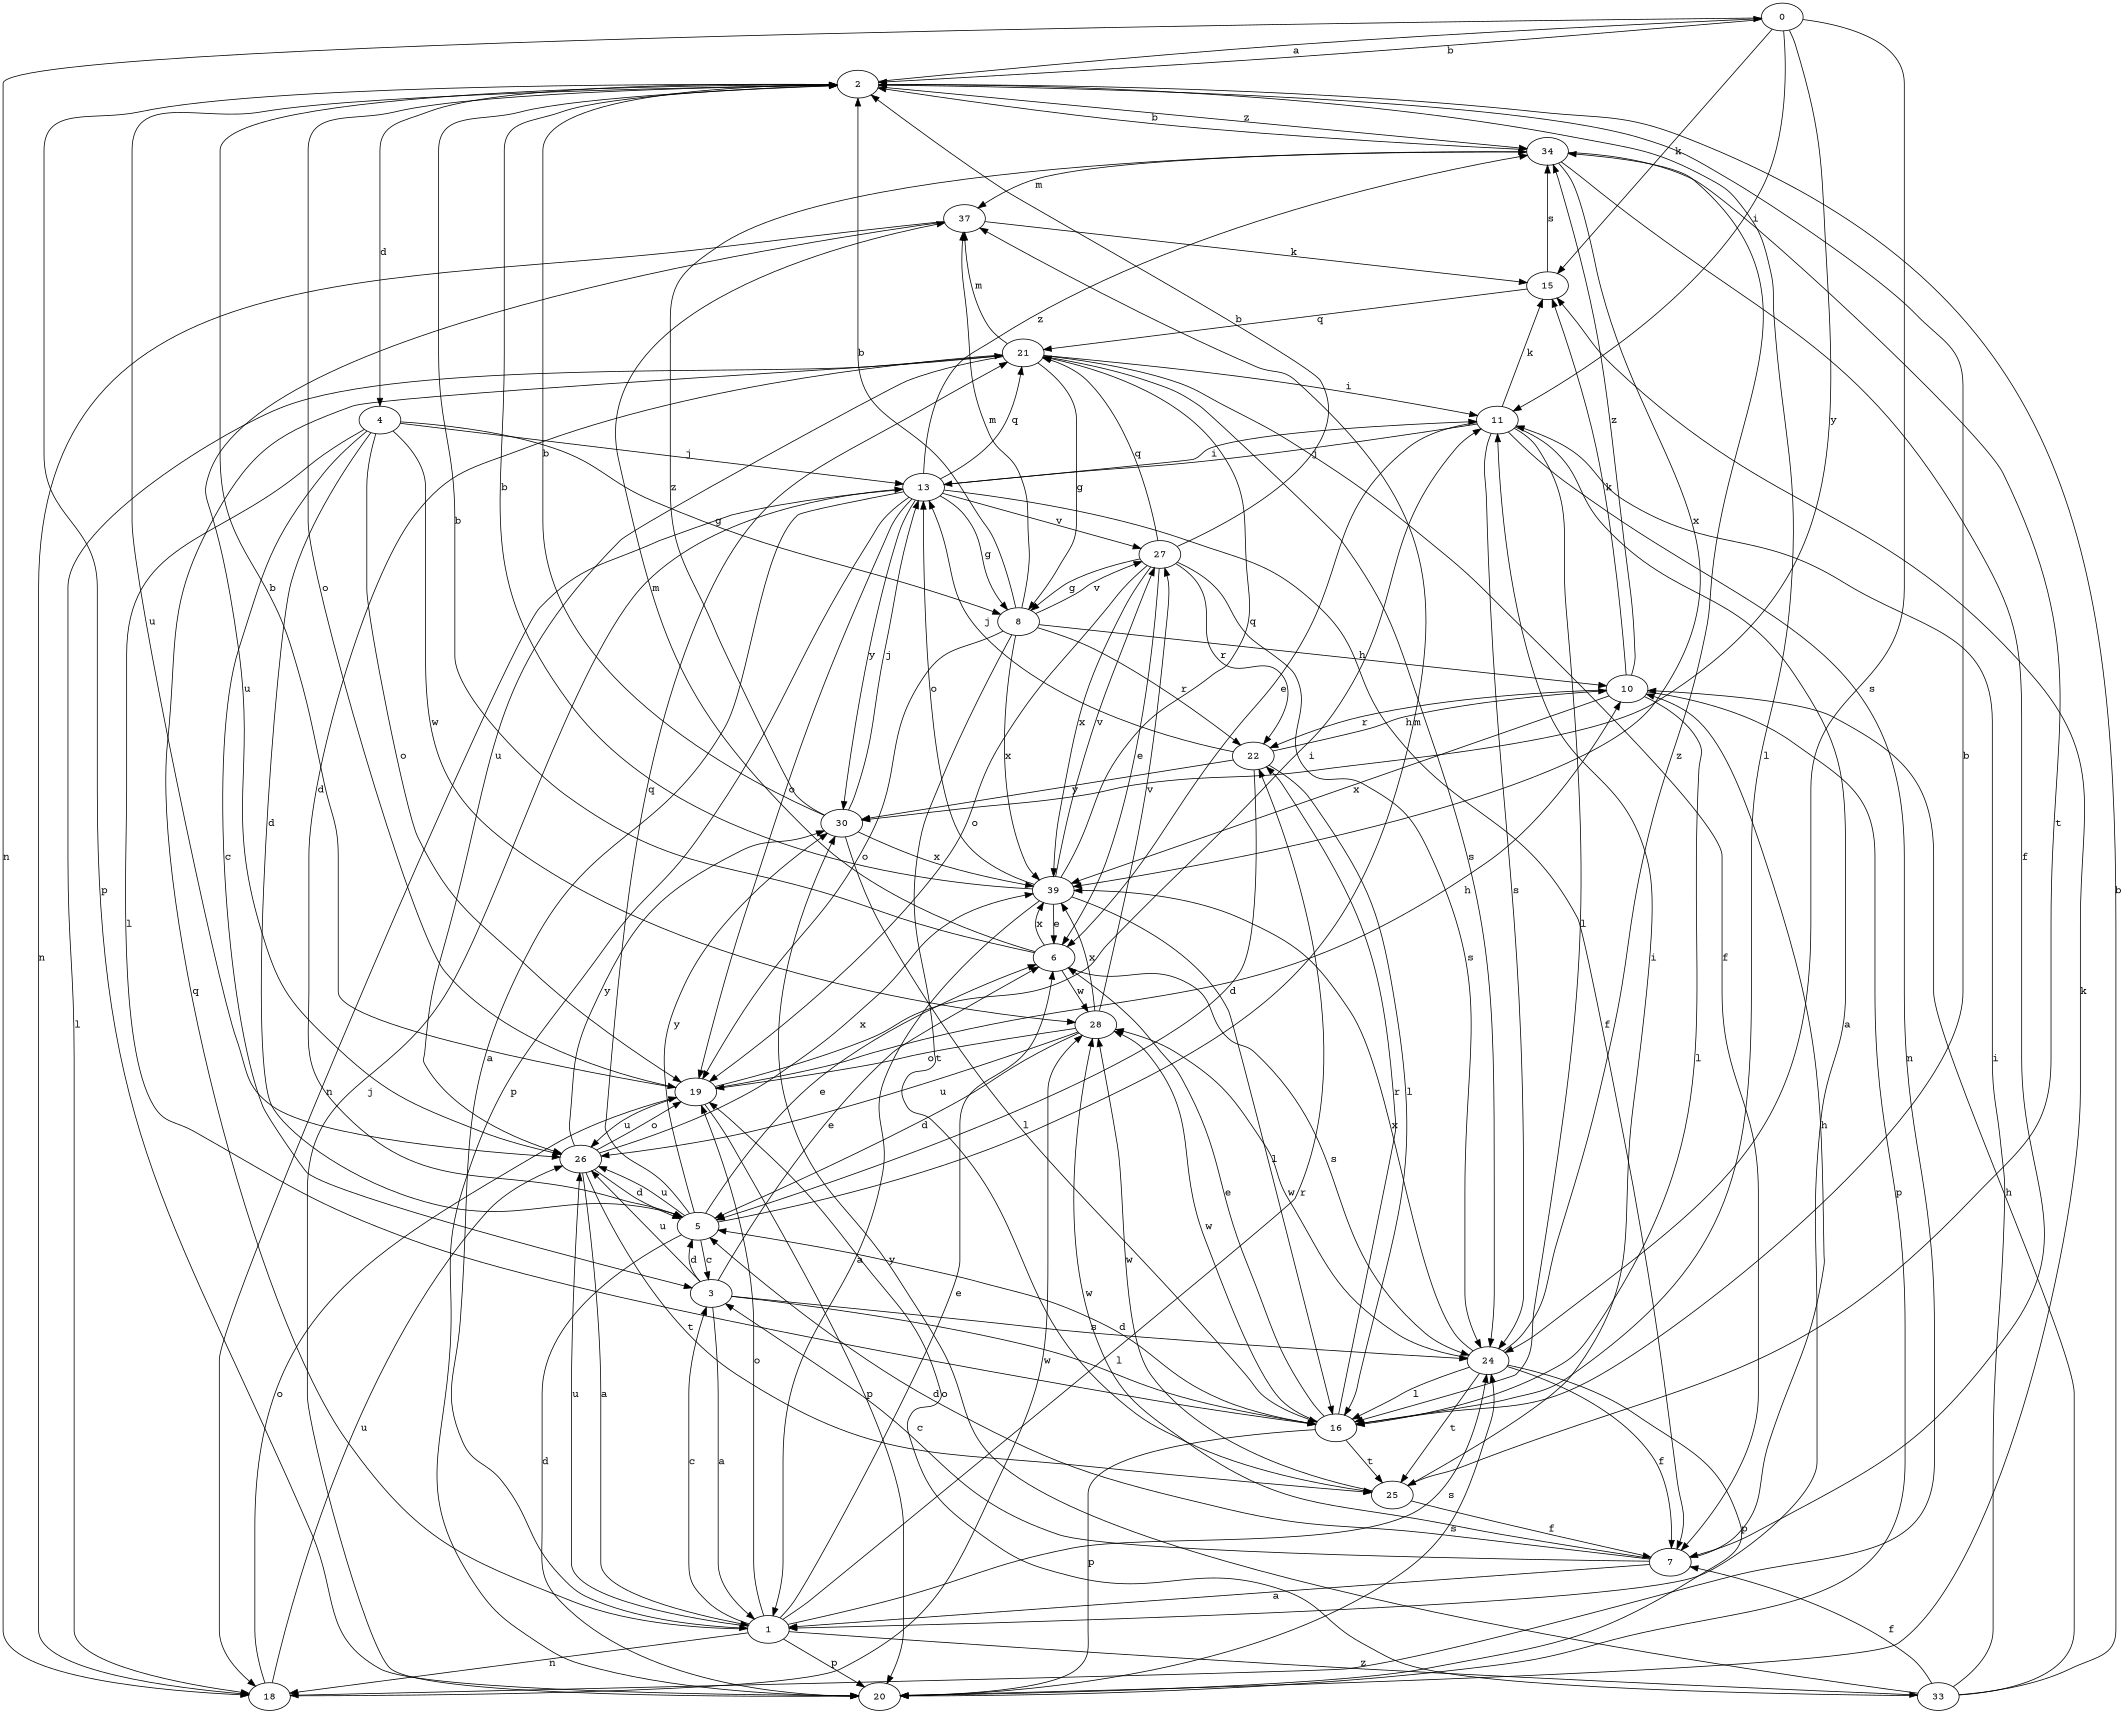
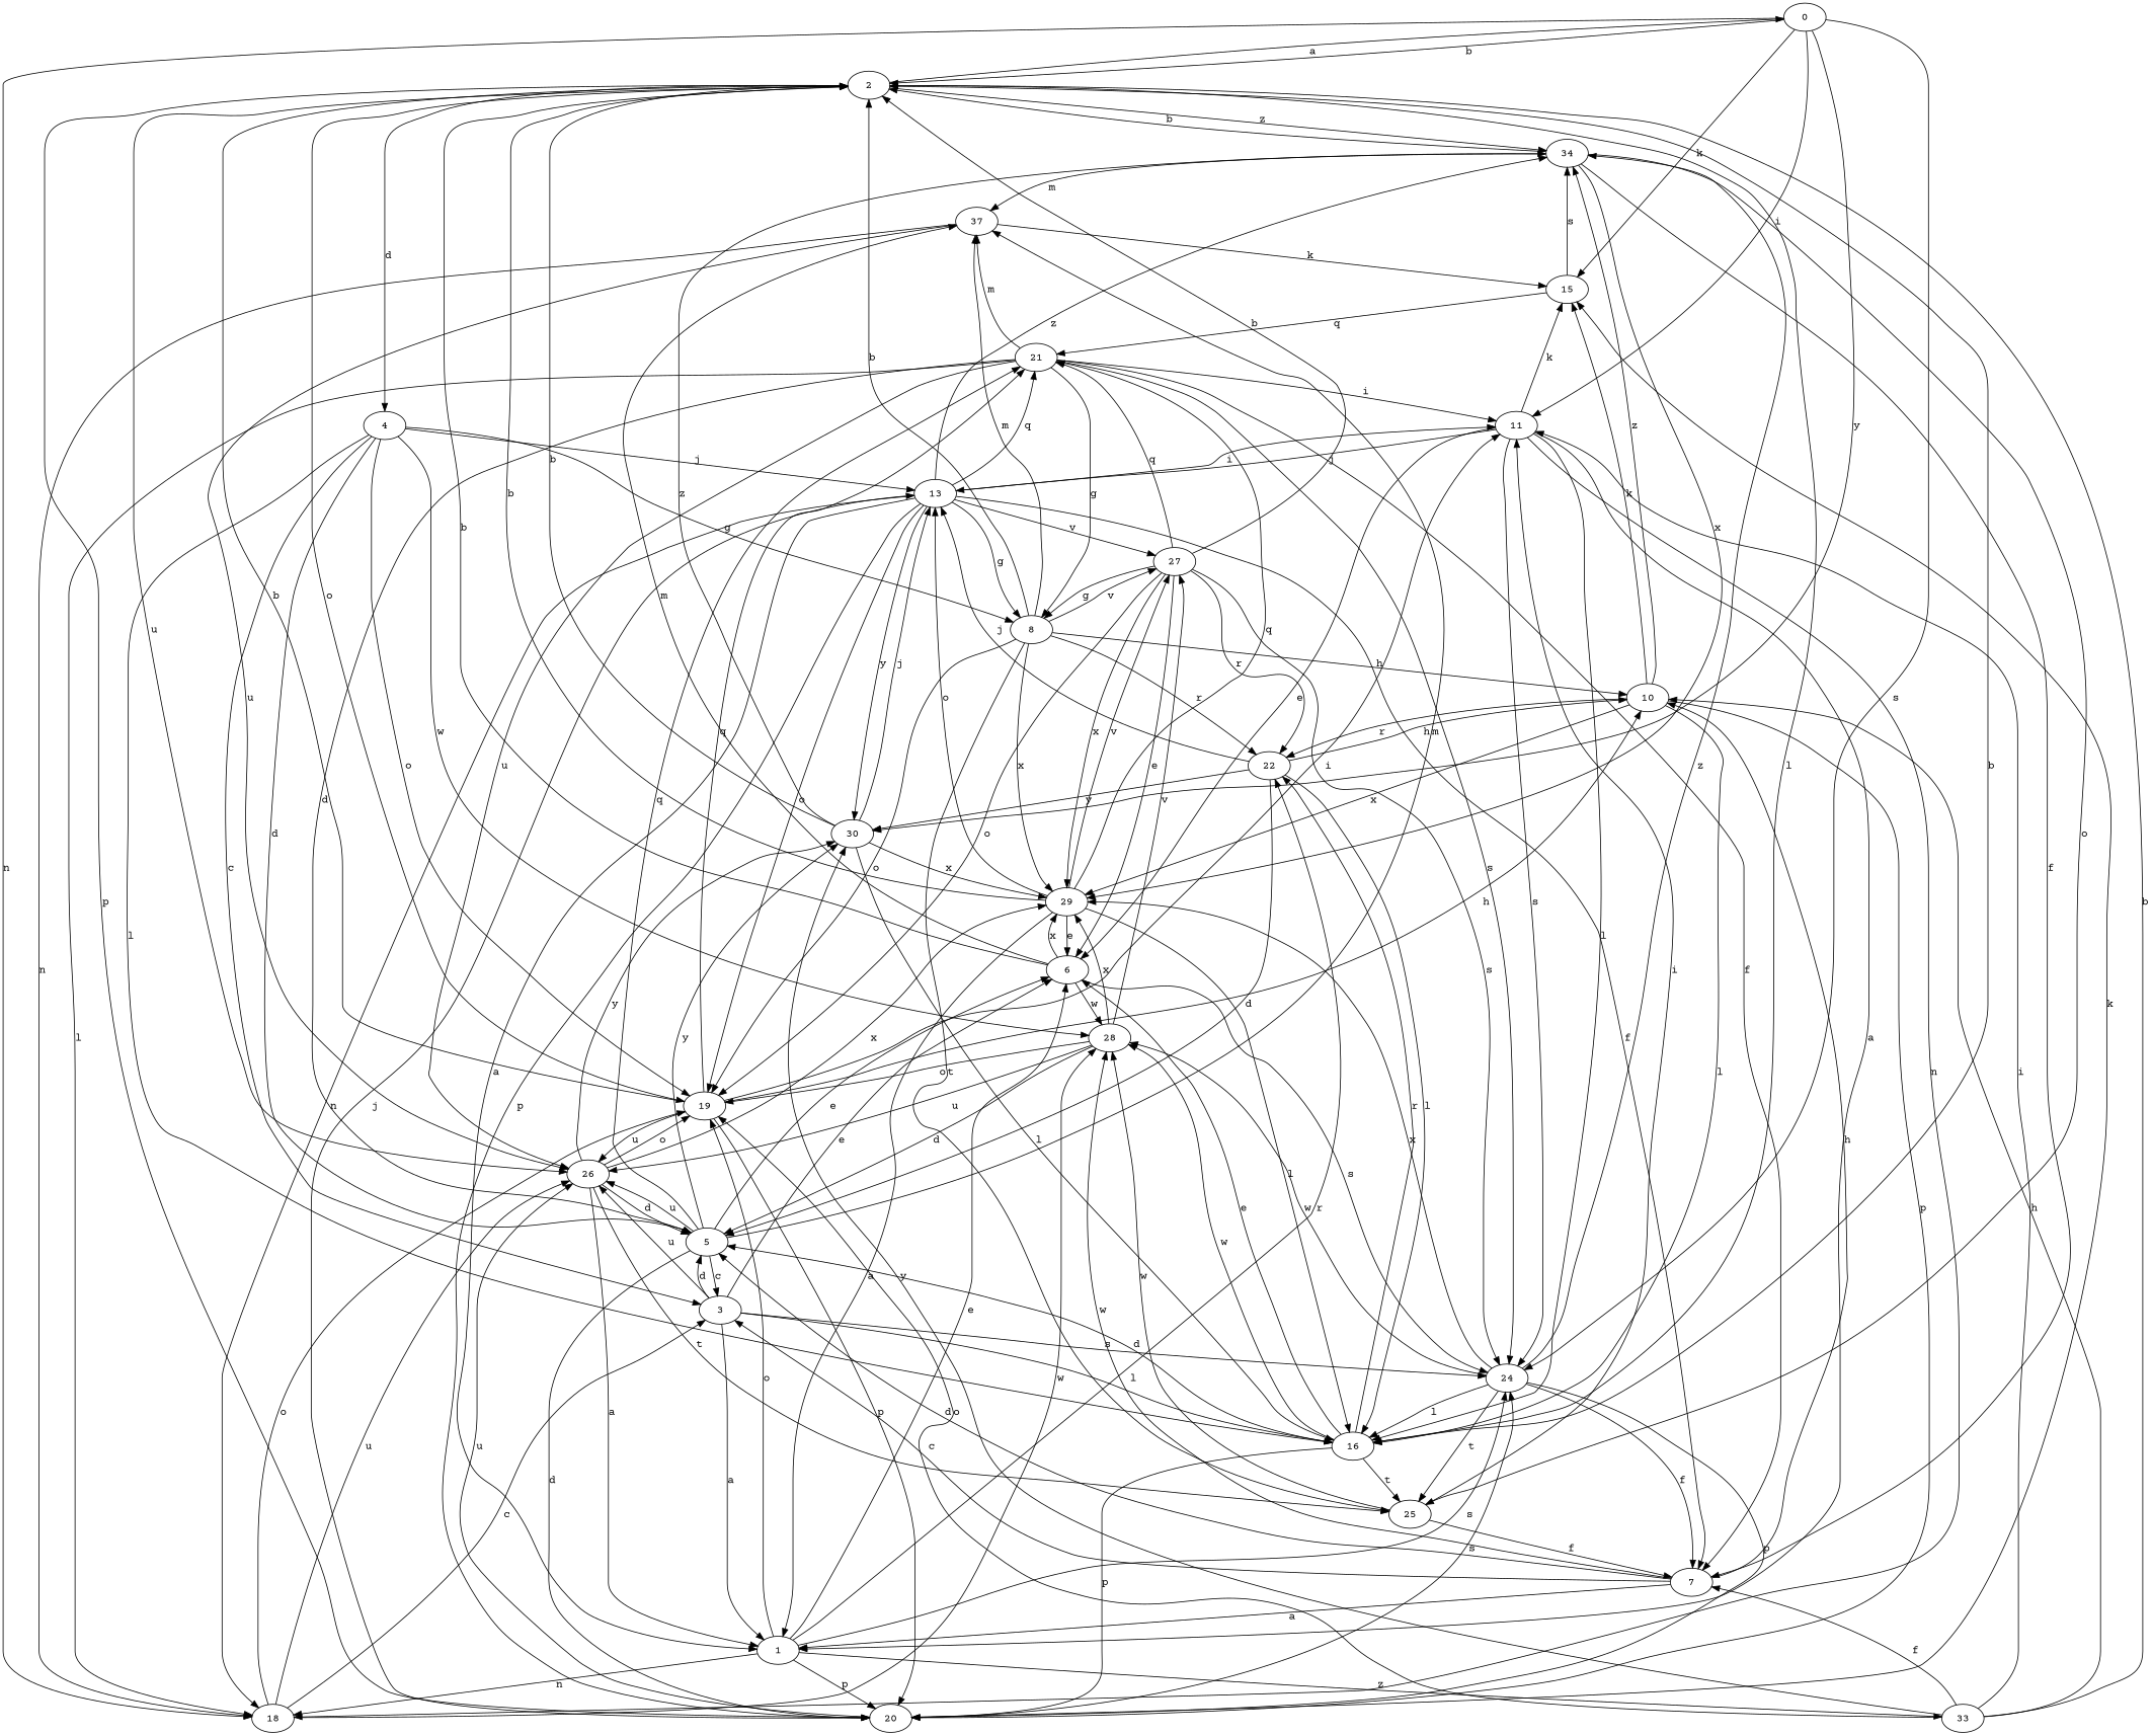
  strict digraph {
    fontname="Courier Prime"
    node [fontname="Courier Prime"]
    edge [fontname="Courier Prime"]
    0
    2
    11
    15
    18
    24
    30
    19
    20
    26
    4
    16
    34
    1
    6
    13
    21
    28
-   29 [label=39]
+   29
    7
    25
    3
    22
    33
    5
    n26 [label=37]
    10
    8
    27
    0 -> 2 [label=b]
    0 -> 11 [label=i]
    0 -> 15 [label=k]
    0 -> 18 [label=n]
    0 -> 24 [label=s]
    0 -> 30 [label=y]
    2 -> 0 [label=a]
    2 -> 19 [label=o]
    2 -> 20 [label=p]
    2 -> 26 [label=u]
    2 -> 4 [label=d]
    2 -> 16 [label=l]
    2 -> 34 [label=z]
    11 -> 15 [label=k]
    11 -> 18 [label=n]
    11 -> 24 [label=s]
    11 -> 16 [label=l]
    11 -> 1 [label=a]
    11 -> 6 [label=e]
    11 -> 13 [label=j]
    15 -> 34 [label=s]
    15 -> 21 [label=q]
    18 -> 19 [label=o]
    18 -> 26 [label=u]
    18 -> 28 [label=w]
    24 -> 20 [label=p]
    24 -> 16 [label=l]
    24 -> 34 [label=z]
    24 -> 28 [label=w]
    24 -> 29 [label=x]
    24 -> 7 [label=f]
    24 -> 25 [label=t]
    30 -> 2 [label=b]
    30 -> 16 [label=l]
    30 -> 34 [label=z]
    30 -> 13 [label=j]
    30 -> 29 [label=x]
    19 -> 2 [label=b]
    19 -> 11 [label=i]
    19 -> 20 [label=p]
    19 -> 26 [label=u]
    19 -> 10 [label=h]
    20 -> 15 [label=k]
    20 -> 24 [label=s]
    20 -> 13 [label=j]
    26 -> 30 [label=y]
    26 -> 19 [label=o]
    26 -> 1 [label=a]
    26 -> 29 [label=x]
    26 -> 25 [label=t]
    26 -> 5 [label=d]
    4 -> 19 [label=o]
    4 -> 16 [label=l]
    4 -> 13 [label=j]
    4 -> 28 [label=w]
    4 -> 3 [label=c]
    4 -> 5 [label=d]
    4 -> 8 [label=g]
    16 -> 2 [label=b]
    16 -> 20 [label=p]
    16 -> 6 [label=e]
    16 -> 28 [label=w]
    16 -> 25 [label=t]
    16 -> 22 [label=r]
    16 -> 5 [label=d]
    34 -> 2 [label=b]
    34 -> 29 [label=x]
    34 -> 7 [label=f]
-   34 -> 25 [label=t]
+   34 -> 25 [label=o]
    34 -> n26 [label=m]
    1 -> 18 [label=n]
    1 -> 24 [label=s]
    1 -> 19 [label=o]
    1 -> 20 [label=p]
-   1 -> 26 [label=u]
+   20 -> 26 [label=u]
    1 -> 6 [label=e]
-   1 -> 21 [label=q]
-   1 -> 3 [label=c]
+   19 -> 21 [label=q]
+   18 -> 3 [label=c]
    1 -> 22 [label=r]
    1 -> 33 [label=z]
    6 -> 2 [label=b]
    6 -> 24 [label=s]
    6 -> 28 [label=w]
    6 -> 29 [label=x]
    6 -> n26 [label=m]
    13 -> 11 [label=i]
    13 -> 18 [label=n]
    13 -> 30 [label=y]
    13 -> 19 [label=o]
    13 -> 20 [label=p]
    13 -> 34 [label=z]
    13 -> 1 [label=a]
    13 -> 21 [label=q]
    13 -> 7 [label=f]
    13 -> 8 [label=g]
    13 -> 27 [label=v]
    21 -> 11 [label=i]
    21 -> 18 [label=l]
    21 -> 24 [label=s]
    21 -> 26 [label=u]
    21 -> 7 [label=f]
    21 -> 5 [label=d]
    21 -> n26 [label=m]
    21 -> 8 [label=g]
    28 -> 19 [label=o]
    28 -> 26 [label=u]
    28 -> 29 [label=x]
    28 -> 5 [label=d]
    28 -> 27 [label=v]
    29 -> 2 [label=b]
    29 -> 16 [label=l]
    29 -> 1 [label=a]
    29 -> 6 [label=e]
    29 -> 13 [label=o]
    29 -> 21 [label=q]
    29 -> 27 [label=v]
    7 -> 1 [label=a]
    7 -> 28 [label=w]
    7 -> 3 [label=c]
    7 -> 5 [label=d]
    7 -> 10 [label=h]
    25 -> 11 [label=i]
    25 -> 28 [label=w]
    25 -> 7 [label=f]
    3 -> 24 [label=s]
    3 -> 26 [label=u]
    3 -> 16 [label=l]
    3 -> 1 [label=a]
    3 -> 6 [label=e]
    3 -> 5 [label=d]
    22 -> 30 [label=y]
    22 -> 16 [label=l]
    22 -> 13 [label=j]
    22 -> 5 [label=d]
    22 -> 10 [label=h]
    33 -> 2 [label=b]
    33 -> 11 [label=i]
    33 -> 30 [label=y]
    33 -> 19 [label=o]
    33 -> 7 [label=f]
    33 -> 10 [label=h]
    5 -> 30 [label=y]
    5 -> 20 [label=d]
    5 -> 26 [label=u]
    5 -> 6 [label=e]
    5 -> 21 [label=q]
    5 -> 3 [label=c]
    5 -> n26 [label=m]
    n26 -> 15 [label=k]
    n26 -> 18 [label=n]
    n26 -> 26 [label=u]
    10 -> 15 [label=k]
    10 -> 20 [label=p]
    10 -> 16 [label=l]
    10 -> 34 [label=z]
    10 -> 29 [label=x]
    10 -> 22 [label=r]
    8 -> 2 [label=b]
    8 -> 19 [label=o]
    8 -> 29 [label=x]
    8 -> 25 [label=t]
    8 -> 22 [label=r]
    8 -> n26 [label=m]
    8 -> 10 [label=h]
    8 -> 27 [label=v]
    27 -> 2 [label=b]
    27 -> 24 [label=s]
    27 -> 19 [label=o]
    27 -> 6 [label=e]
    27 -> 21 [label=q]
    27 -> 29 [label=x]
    27 -> 22 [label=r]
    27 -> 8 [label=g]
  }
